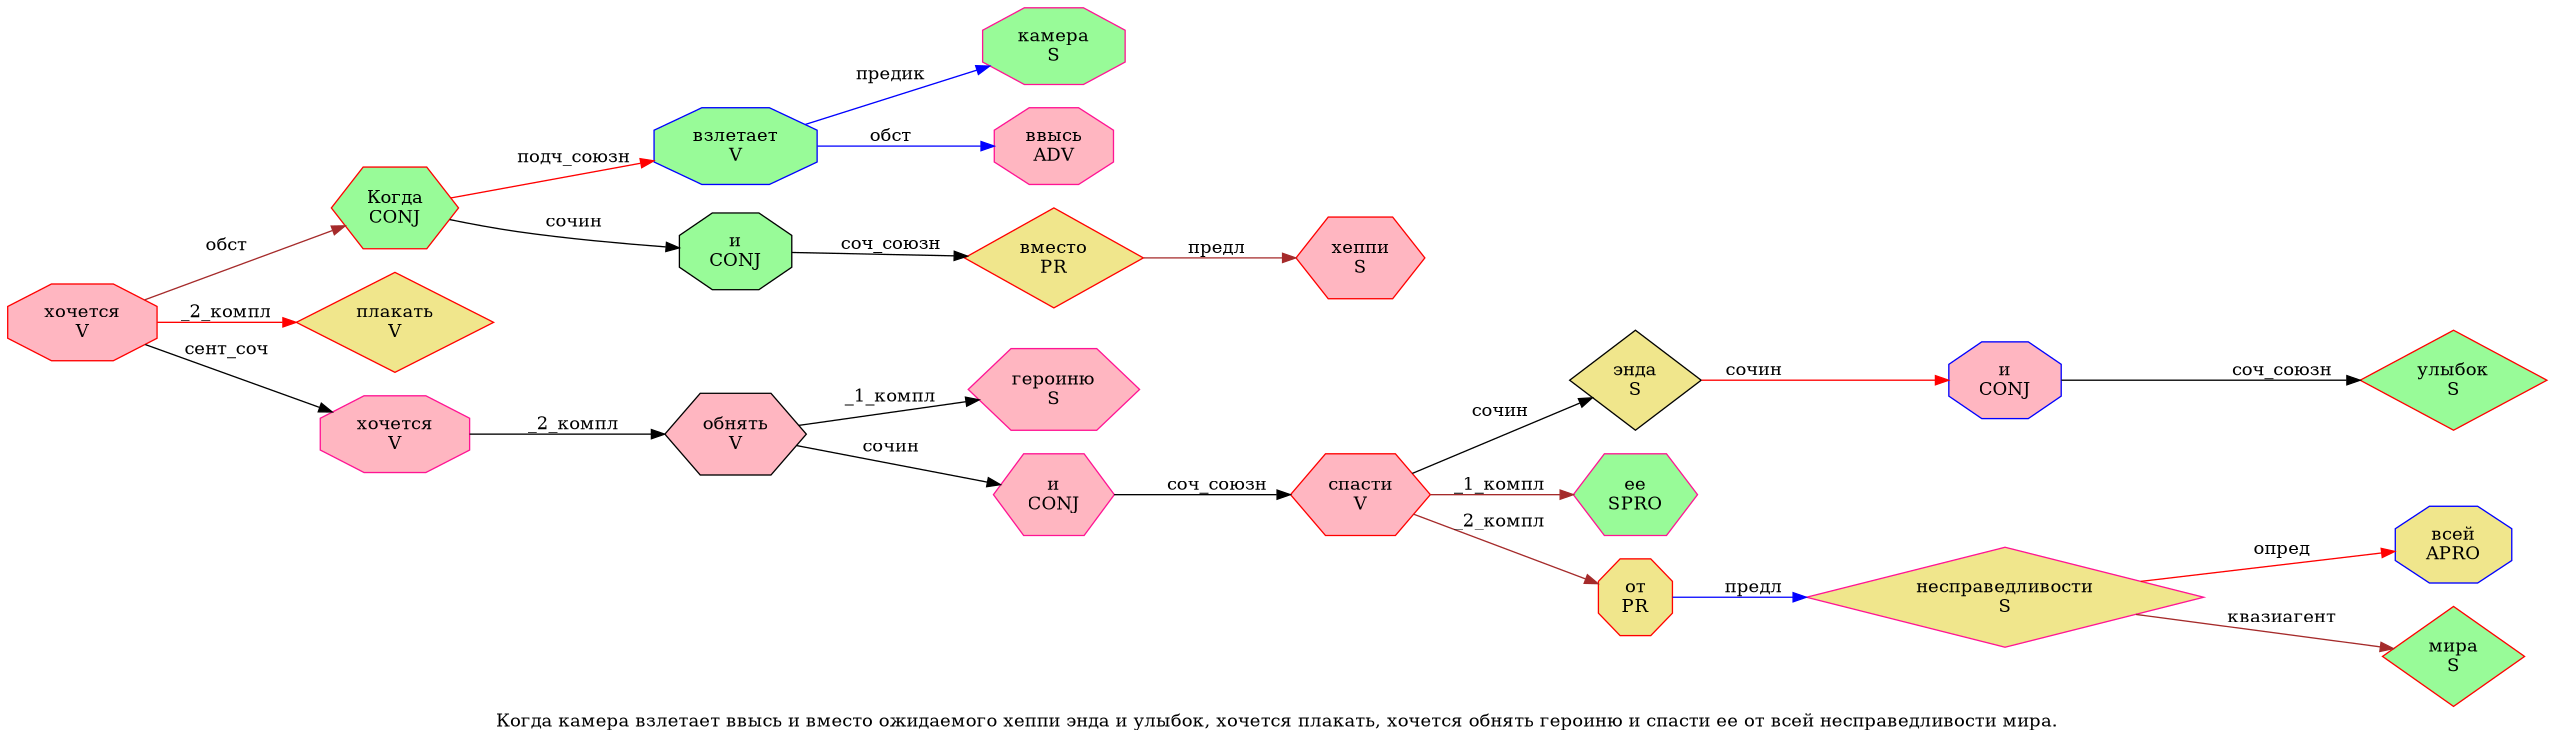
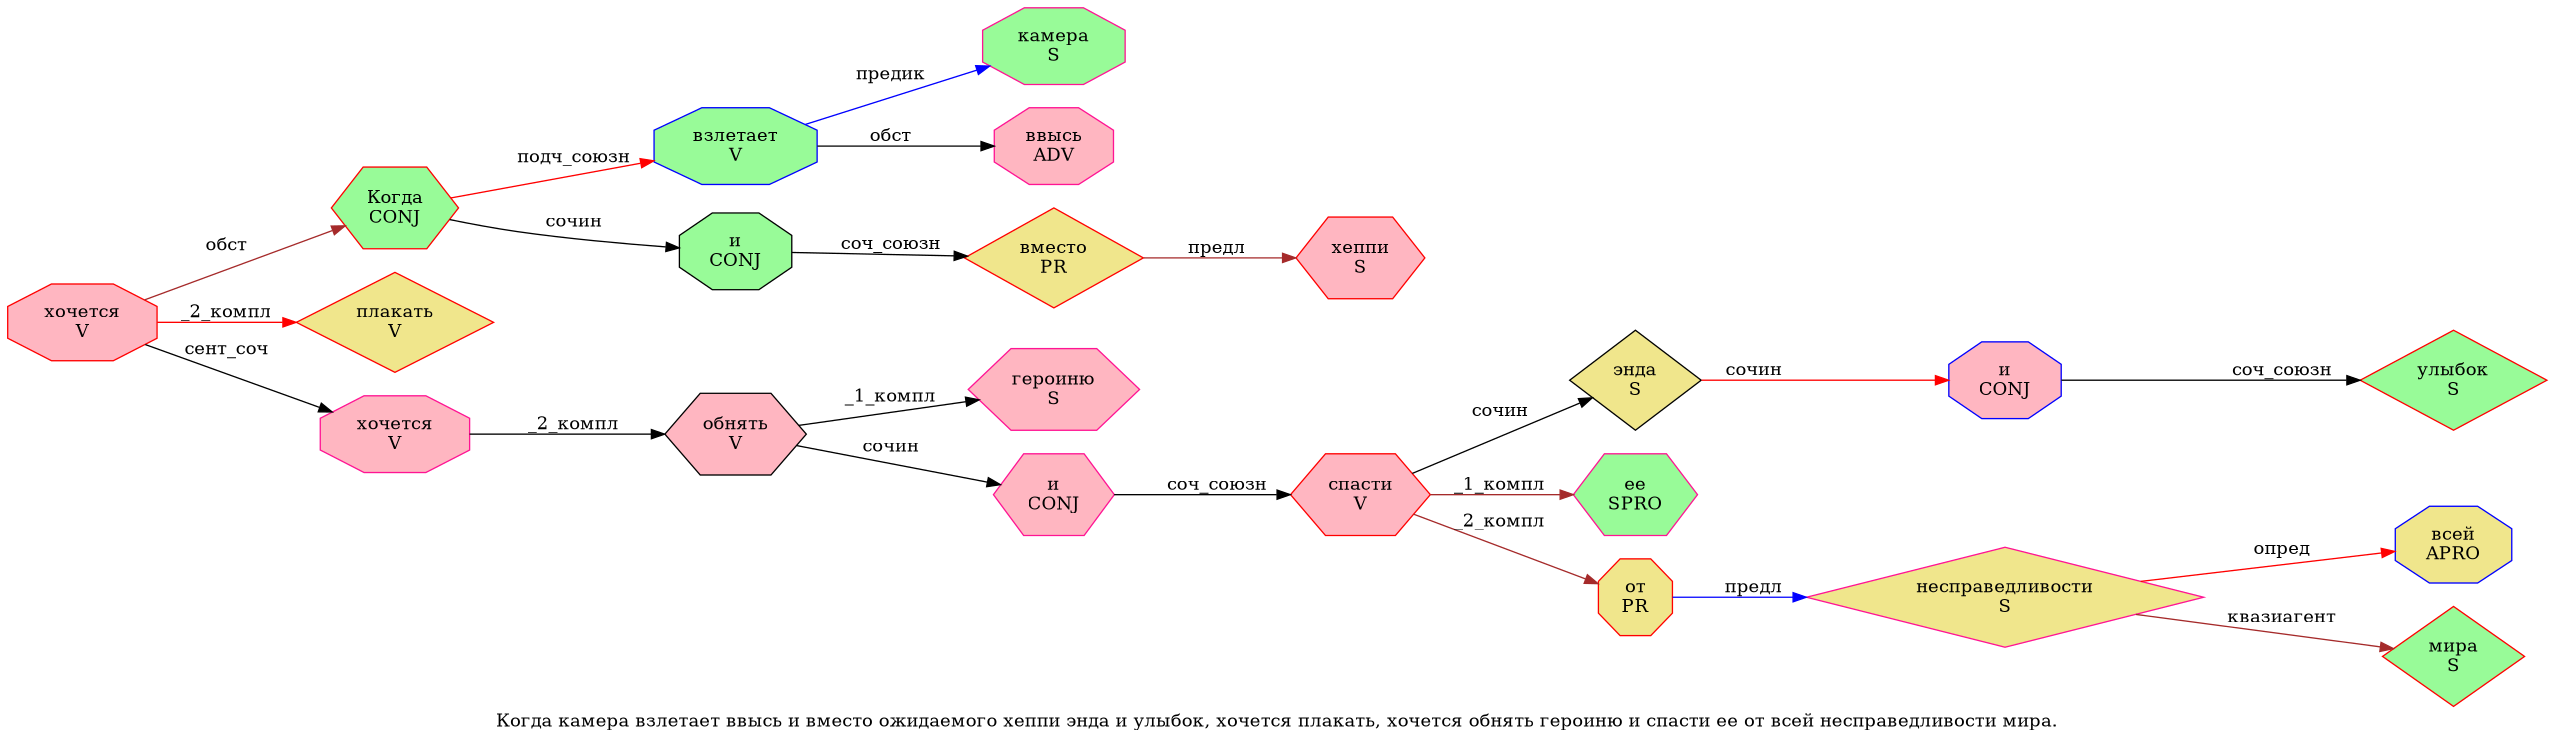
  digraph {
    label="Когда камера взлетает ввысь и вместо ожидаемого хеппи энда и улыбок, хочется плакать, хочется обнять героиню и спасти ее от всей несправедливости мира."
    rankdir=LR
    node [color=red fillcolor=lightpink penwidth=1 shape=octagon style=filled]
    edge [color=black]
    n1 [fillcolor=palegreen label="Когда\nCONJ" shape=hexagon]
    n2 [color=blue fillcolor=palegreen label="взлетает\nV"]
    n3 [color=black fillcolor=palegreen label="и\nCONJ"]
    n4 [color=deeppink fillcolor=palegreen label="камера\nS"]
    n5 [color=deeppink label="ввысь\nADV"]
    n6 [fillcolor=khaki label="вместо\nPR" shape=diamond]
    n7 [label="хеппи\nS" shape=hexagon]
    n8 [color=black fillcolor=khaki label="энда\nS" shape=diamond]
    n9 [color=blue label="и\nCONJ"]
    n10 [fillcolor=palegreen label="улыбок\nS" shape=diamond]
    n11 [label="хочется\nV"]
    n12 [fillcolor=khaki label="плакать\nV" shape=diamond]
    n13 [color=deeppink label="хочется\nV"]
    n14 [color=black label="обнять\nV" shape=hexagon]
    n15 [color=deeppink label="героиню\nS" shape=hexagon]
    n16 [color=deeppink label="и\nCONJ" shape=hexagon]
    n17 [label="спасти\nV" shape=hexagon]
    n18 [color=deeppink fillcolor=palegreen label="ее\nSPRO" shape=hexagon]
    n19 [fillcolor=khaki label="от\nPR"]
    n20 [color=deeppink fillcolor=khaki label="несправедливости\nS" shape=diamond]
    n21 [color=blue fillcolor=khaki label="всей\nAPRO"]
    n22 [fillcolor=palegreen label="мира\nS" shape=diamond]
    n1 -> n2 [color=red label="подч_союзн"]
    n1 -> n3 [label="сочин"]
    n2 -> n4 [color=blue label="предик"]
-   n2 -> n5 [color=blue label="обст"]
+   n2 -> n5 [label="обст"]
    n3 -> n6 [label="соч_союзн"]
    n6 -> n7 [color=brown label="предл"]
    n8 -> n9 [color=red label="сочин"]
    n9 -> n10 [label="соч_союзн"]
    n11 -> n1 [color=brown label="обст"]
    n11 -> n12 [color=red label="_2_компл"]
    n11 -> n13 [label="сент_соч"]
    n13 -> n14 [label="_2_компл"]
    n14 -> n15 [label="_1_компл"]
    n14 -> n16 [label="сочин"]
    n16 -> n17 [label="соч_союзн"]
    n17 -> n8 [label="сочин"]
    n17 -> n18 [color=brown label="_1_компл"]
    n17 -> n19 [color=brown label="_2_компл"]
    n19 -> n20 [color=blue label="предл"]
    n20 -> n21 [color=red label="опред"]
    n20 -> n22 [color=brown label="квазиагент"]
  }
